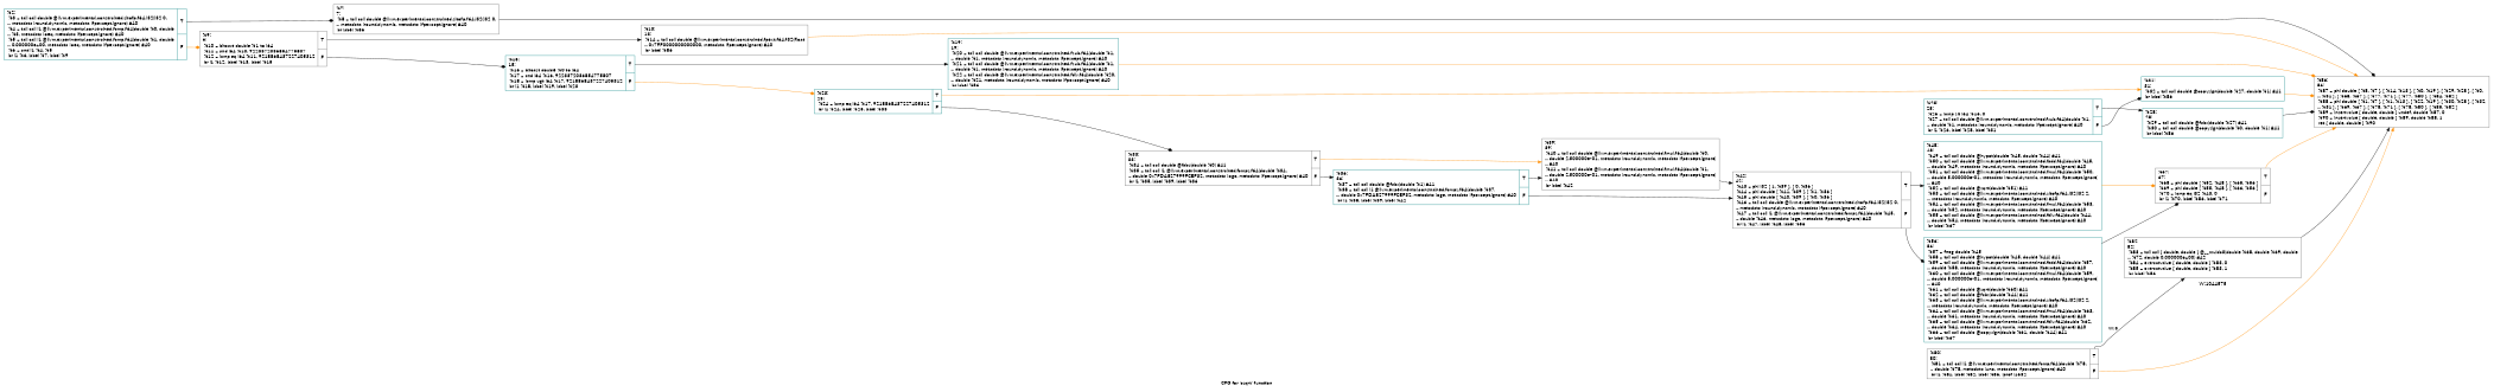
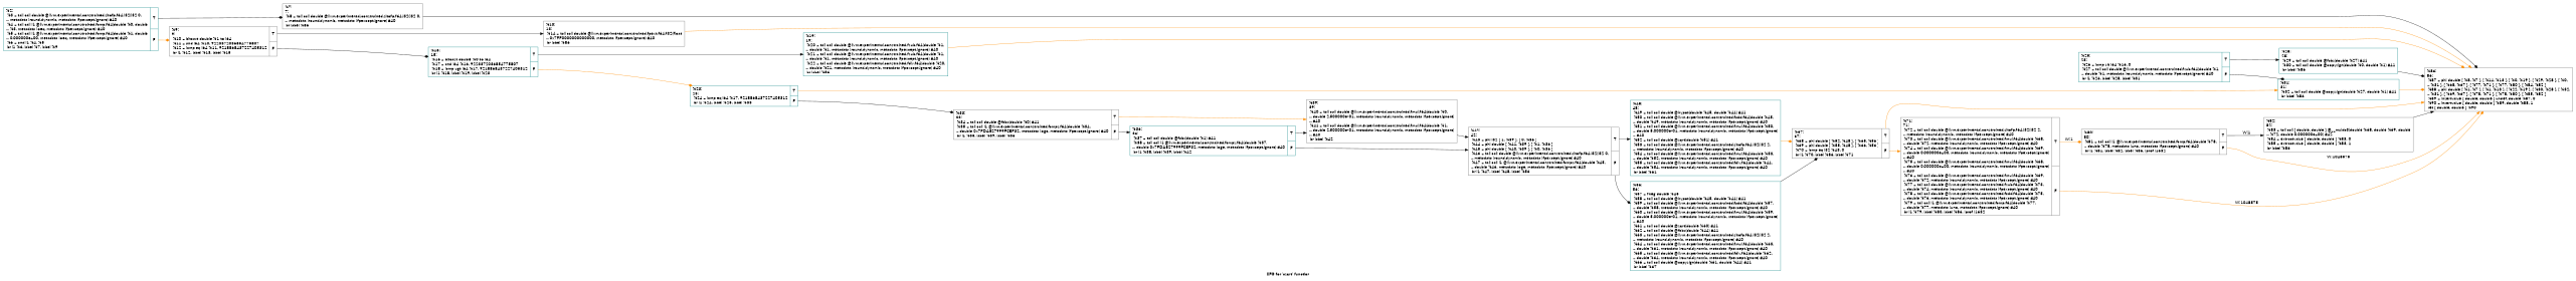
  digraph {
    fontname=Lato
    label="CFG for 'csqrt' function"
    rankdir=LR
    node [color=gray40 fontname=Lato shape=record]
    edge [arrowhead=normal color=black fontname=Lato tailport=s0]
    n1 [color=teal label="{%2:\l  %3 = tail call double @llvm.experimental.constrained.sitofp.f64.i32(i32 0,\l... metadata !round.dynamic, metadata !fpexcept.ignore) #40\l  %4 = tail call i1 @llvm.experimental.constrained.fcmp.f64(double %0, double\l... %3, metadata !oeq, metadata !fpexcept.ignore) #40\l  %5 = tail call i1 @llvm.experimental.constrained.fcmp.f64(double %1, double\l... 0.000000e+00, metadata !oeq, metadata !fpexcept.ignore) #40\l  %6 = and i1 %4, %5\l  br i1 %6, label %7, label %9\l|{<s0>T|<s1>F}}"]
    n2 [label="{%7:\l7:                                                \l  %8 = tail call double @llvm.experimental.constrained.sitofp.f64.i32(i32 0,\l... metadata !round.dynamic, metadata !fpexcept.ignore) #40\l  br label %86\l}"]
    n3 [label="{%9:\l9:                                                \l  %10 = bitcast double %1 to i64\l  %11 = and i64 %10, 9223372036854775807\l  %12 = icmp eq i64 %11, 9218868437227405312\l  br i1 %12, label %13, label %15\l|{<s0>T|<s1>F}}"]
    n4 [label="{%86:\l86:                                               \l  %87 = phi double [ %8, %7 ], [ %14, %13 ], [ %0, %19 ], [ %29, %28 ], [ %0,\l... %31 ], [ %68, %67 ], [ %77, %71 ], [ %77, %80 ], [ %84, %82 ]\l  %88 = phi double [ %1, %7 ], [ %1, %13 ], [ %22, %19 ], [ %30, %28 ], [ %32,\l... %31 ], [ %69, %67 ], [ %78, %71 ], [ %78, %80 ], [ %85, %82 ]\l  %89 = insertvalue \{ double, double \} undef, double %87, 0\l  %90 = insertvalue \{ double, double \} %89, double %88, 1\l  ret \{ double, double \} %90\l}"]
    n5 [label="{%13:\l13:                                               \l  %14 = tail call double @llvm.experimental.constrained.fpext.f64.f32(float\l... 0x7FF0000000000000, metadata !fpexcept.ignore) #40\l  br label %86\l}"]
    n6 [color=teal label="{%15:\l15:                                               \l  %16 = bitcast double %0 to i64\l  %17 = and i64 %16, 9223372036854775807\l  %18 = icmp ugt i64 %17, 9218868437227405312\l  br i1 %18, label %19, label %23\l|{<s0>T|<s1>F}}"]
    n7 [color=teal label="{%19:\l19:                                               \l  %20 = tail call double @llvm.experimental.constrained.fsub.f64(double %1,\l... double %1, metadata !round.dynamic, metadata !fpexcept.ignore) #40\l  %21 = tail call double @llvm.experimental.constrained.fsub.f64(double %1,\l... double %1, metadata !round.dynamic, metadata !fpexcept.ignore) #40\l  %22 = tail call double @llvm.experimental.constrained.fdiv.f64(double %20,\l... double %21, metadata !round.dynamic, metadata !fpexcept.ignore) #40\l  br label %86\l}"]
    n8 [color=teal label="{%23:\l23:                                               \l  %24 = icmp eq i64 %17, 9218868437227405312\l  br i1 %24, label %25, label %33\l|{<s0>T|<s1>F}}"]
    n9 [label="{%33:\l33:                                               \l  %34 = tail call double @fabs(double %0) #41\l  %35 = tail call i1 @llvm.experimental.constrained.fcmps.f64(double %34,\l... double 0x7FDA827999FCEF32, metadata !oge, metadata !fpexcept.ignore) #40\l  br i1 %35, label %39, label %36\l|{<s0>T|<s1>F}}"]
    n10 [color=teal label="{%31:\l31:                                               \l  %32 = tail call double @copysign(double %27, double %1) #41\l  br label %86\l}"]
    n11 [color=teal label="{%25:\l25:                                               \l  %26 = icmp slt i64 %16, 0\l  %27 = tail call double @llvm.experimental.constrained.fsub.f64(double %1,\l... double %1, metadata !round.dynamic, metadata !fpexcept.ignore) #40\l  br i1 %26, label %28, label %31\l|{<s0>T|<s1>F}}"]
    n12 [color=teal label="{%28:\l28:                                               \l  %29 = tail call double @fabs(double %27) #41\l  %30 = tail call double @copysign(double %0, double %1) #41\l  br label %86\l}"]
    n13 [label="{%39:\l39:                                               \l  %40 = tail call double @llvm.experimental.constrained.fmul.f64(double %0,\l... double 2.500000e-01, metadata !round.dynamic, metadata !fpexcept.ignore)\l... #40\l  %41 = tail call double @llvm.experimental.constrained.fmul.f64(double %1,\l... double 2.500000e-01, metadata !round.dynamic, metadata !fpexcept.ignore)\l... #40\l  br label %42\l}"]
    n14 [color=teal label="{%36:\l36:                                               \l  %37 = tail call double @fabs(double %1) #41\l  %38 = tail call i1 @llvm.experimental.constrained.fcmps.f64(double %37,\l... double 0x7FDA827999FCEF32, metadata !oge, metadata !fpexcept.ignore) #40\l  br i1 %38, label %39, label %42\l|{<s0>T|<s1>F}}"]
    n15 [label="{%42:\l42:                                               \l  %43 = phi i32 [ 1, %39 ], [ 0, %36 ]\l  %44 = phi double [ %41, %39 ], [ %1, %36 ]\l  %45 = phi double [ %40, %39 ], [ %0, %36 ]\l  %46 = tail call double @llvm.experimental.constrained.sitofp.f64.i32(i32 0,\l... metadata !round.dynamic, metadata !fpexcept.ignore) #40\l  %47 = tail call i1 @llvm.experimental.constrained.fcmps.f64(double %45,\l... double %46, metadata !oge, metadata !fpexcept.ignore) #40\l  br i1 %47, label %48, label %56\l|{<s0>T|<s1>F}}"]
-   n16 [color=teal label="{%48:\l48:                                               \l  %49 = tail call double @hypot(double %45, double %44) #41\l  %50 = tail call double @llvm.experimental.constrained.fadd.f64(double %45,\l... double %49, metadata !round.dynamic, metadata !fpexcept.ignore) #40\l  %51 = tail call double @llvm.experimental.constrained.fmul.f64(double %50,\l... double 5.000000e-01, metadata !round.dynamic, metadata !fpexcept.ignore)\l... #40\l  %52 = tail call double @sqrt(double %51) #41\l  %53 = tail call double @llvm.experimental.constrained.sitofp.f64.i32(i32 2,\l... metadata !round.dynamic, metadata !fpexcept.ignore) #40\l  %54 = tail call double @llvm.experimental.constrained.fmul.f64(double %53,\l... double %52, metadata !round.dynamic, metadata !fpexcept.ignore) #40\l  %55 = tail call double @llvm.experimental.constrained.fdiv.f64(double %44,\l... double %54, metadata !round.dynamic, metadata !fpexcept.ignore) #40\l  br label %67\l}"]
+   n16 [color=teal label="{%48:\l48:                                               \l  %49 = tail call double @hypot(double %45, double %44) #41\l  %50 = tail call double @llvm.experimental.constrained.fadd.f64(double %45,\l... double %49, metadata !round.dynamic, metadata !fpexcept.ignore) #40\l  %51 = tail call double @llvm.experimental.constrained.fmul.f64(double %50,\l... double 5.000000e-01, metadata !round.dynamic, metadata !fpexcept.ignore)\l... #40\l  %52 = tail call double @sqrt(double %51) #41\l  %53 = tail call double @llvm.experimental.constrained.sitofp.f64.i32(i32 2,\l... metadata !round.dynamic, metadata !fpexcept.ignore) #40\l  %54 = tail call double @llvm.experimental.constrained.fmul.f64(double %53,\l... double %52, metadata !round.dynamic, metadata !fpexcept.ignore) #40\l  %55 = tail call double @llvm.experimental.constrained.fdiv.f64(double %44,\l... double %54, metadata !round.dynamic, metadata !fpexcept.ignore) #40\l  br label %61\l}"]
    n17 [color=teal label="{%56:\l56:                                               \l  %57 = fneg double %45\l  %58 = tail call double @hypot(double %45, double %44) #41\l  %59 = tail call double @llvm.experimental.constrained.fadd.f64(double %57,\l... double %58, metadata !round.dynamic, metadata !fpexcept.ignore) #40\l  %60 = tail call double @llvm.experimental.constrained.fmul.f64(double %59,\l... double 5.000000e-01, metadata !round.dynamic, metadata !fpexcept.ignore)\l... #40\l  %61 = tail call double @sqrt(double %60) #41\l  %62 = tail call double @fabs(double %44) #41\l  %63 = tail call double @llvm.experimental.constrained.sitofp.f64.i32(i32 2,\l... metadata !round.dynamic, metadata !fpexcept.ignore) #40\l  %64 = tail call double @llvm.experimental.constrained.fmul.f64(double %63,\l... double %61, metadata !round.dynamic, metadata !fpexcept.ignore) #40\l  %65 = tail call double @llvm.experimental.constrained.fdiv.f64(double %62,\l... double %64, metadata !round.dynamic, metadata !fpexcept.ignore) #40\l  %66 = tail call double @copysign(double %61, double %44) #41\l  br label %67\l}"]
    n18 [label="{%67:\l67:                                               \l  %68 = phi double [ %52, %48 ], [ %65, %56 ]\l  %69 = phi double [ %55, %48 ], [ %66, %56 ]\l  %70 = icmp eq i32 %43, 0\l  br i1 %70, label %86, label %71\l|{<s0>T|<s1>F}}"]
+   n19 [label="{%71:\l71:                                               \l  %72 = tail call double @llvm.experimental.constrained.sitofp.f64.i32(i32 2,\l... metadata !round.dynamic, metadata !fpexcept.ignore) #40\l  %73 = tail call double @llvm.experimental.constrained.fmul.f64(double %68,\l... double %72, metadata !round.dynamic, metadata !fpexcept.ignore) #40\l  %74 = tail call double @llvm.experimental.constrained.fmul.f64(double %69,\l... double 0.000000e+00, metadata !round.dynamic, metadata !fpexcept.ignore)\l... #40\l  %75 = tail call double @llvm.experimental.constrained.fmul.f64(double %68,\l... double 0.000000e+00, metadata !round.dynamic, metadata !fpexcept.ignore)\l... #40\l  %76 = tail call double @llvm.experimental.constrained.fmul.f64(double %69,\l... double %72, metadata !round.dynamic, metadata !fpexcept.ignore) #40\l  %77 = tail call double @llvm.experimental.constrained.fsub.f64(double %73,\l... double %74, metadata !round.dynamic, metadata !fpexcept.ignore) #40\l  %78 = tail call double @llvm.experimental.constrained.fadd.f64(double %75,\l... double %76, metadata !round.dynamic, metadata !fpexcept.ignore) #40\l  %79 = tail call i1 @llvm.experimental.constrained.fcmp.f64(double %77,\l... double %77, metadata !uno, metadata !fpexcept.ignore) #40\l  br i1 %79, label %80, label %86, !prof !1632\l|{<s0>T|<s1>F}}"]
    n20 [label="{%80:\l80:                                               \l  %81 = tail call i1 @llvm.experimental.constrained.fcmp.f64(double %78,\l... double %78, metadata !uno, metadata !fpexcept.ignore) #40\l  br i1 %81, label %82, label %86, !prof !1632\l|{<s0>T|<s1>F}}"]
    n21 [label="{%82:\l82:                                               \l  %83 = tail call \{ double, double \} @__muldc3(double %68, double %69, double\l... %72, double 0.000000e+00) #42\l  %84 = extractvalue \{ double, double \} %83, 0\l  %85 = extractvalue \{ double, double \} %83, 1\l  br label %86\l}"]
    n1 -> n2 [arrowhead=diamond]
    n1 -> n3 [arrowhead=diamond color=darkorange tailport=s1]
    n2 -> n4 [arrowhead=diamond]
    n3 -> n5
    n3 -> n6 [arrowhead=diamond tailport=s1]
    n5 -> n4 [color=darkorange]
    n6 -> n7
    n6 -> n8 [arrowhead=diamond color=darkorange tailport=s1]
    n7 -> n4 [arrowhead=diamond color=darkorange]
    n8 -> n9 [arrowhead=diamond tailport=s1]
    n8 -> n10 [color=darkorange]
    n9 -> n13 [color=darkorange]
    n9 -> n14 [tailport=s1]
    n10 -> n4 [arrowhead=diamond color=darkorange]
    n11 -> n10 [arrowhead=diamond tailport=s1]
    n11 -> n12
    n12 -> n4 [arrowhead=diamond]
    n13 -> n15
    n14 -> n13
    n14 -> n15 [tailport=s1]
    n15 -> n16
    n15 -> n17 [arrowhead=diamond tailport=s1]
    n16 -> n18 [arrowhead=diamond color=darkorange]
    n17 -> n18 [arrowhead=diamond]
    n18 -> n4 [color=darkorange]
-   n20 -> n4 [color=darkorange label="W:1044575" tailport=s1]
-   n20 -> n21 [label="W:3"]
+   n18 -> n19 [color=darkorange tailport=s1]
+   n19 -> n4 [arrowhead=diamond color=darkorange label="W:1048575" tailport=s1]
+   n19 -> n20 [arrowhead=diamond color=darkorange label="W:1"]
+   n20 -> n4 [color=darkorange label="W:1048575" tailport=s1]
+   n20 -> n21 [label="W:1"]
    n21 -> n4
  }
